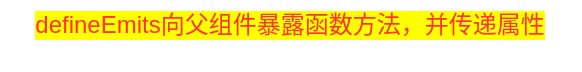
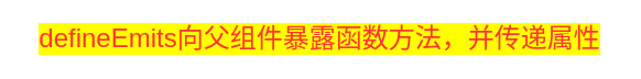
  <mxCell id="0" />
  <mxCell id="1" parent="0" />
- <mxCell id="2" value="&lt;div style=&quot;text-align: left;&quot;&gt;&lt;span style=&quot;font-size: 24px;&quot;&gt;defineEmits向父组件暴露函数方法，并传递属性&lt;/span&gt;&lt;br&gt;&lt;/div&gt;" style="text;strokeColor=none;align=center;fillColor=none;html=1;verticalAlign=middle;whiteSpace=wrap;rounded=0;fontSize=14;fontColor=#FF3333;labelBackgroundColor=#FFFF00;" vertex="1" parent="1"><mxGeometry x="20" y="10" width="540" height="30" as="geometry" /></mxCell>
+ <mxCell id="2" value="&lt;div style=&quot;text-align: left;&quot;&gt;&lt;span style=&quot;font-size: 24px;&quot;&gt;defineEmits向父组件暴露函数方法，并传递属性&lt;/span&gt;&lt;br&gt;&lt;/div&gt;" style="text;strokeColor=none;align=center;fillColor=none;html=1;verticalAlign=middle;whiteSpace=wrap;rounded=0;fontSize=14;fontColor=#FF3333;labelBackgroundColor=#FFFF00;" vertex="1" parent="1"><mxGeometry x="20" y="20" width="540" height="30" as="geometry" /></mxCell>
